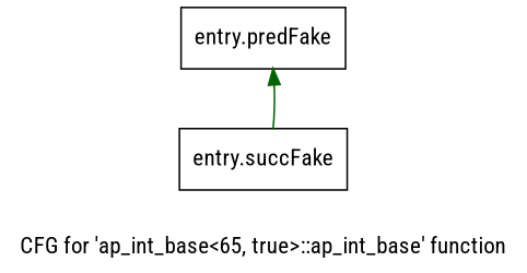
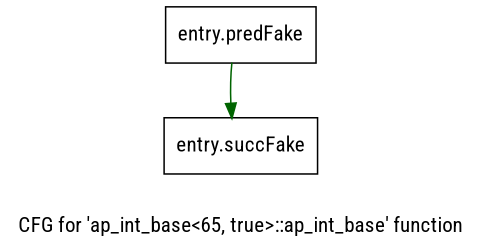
  digraph {
    label="CFG for 'ap_int_base\<65, true\>::ap_int_base' function"
    fontname="Roboto Condensed"
    node [shape=record fontname="Roboto Condensed"]
    n1 [label="{entry.predFake}"]
    n2 [filename="/tools/Xilinx/Vitis_HLS/2022.1/include/ap_int_base.h" label="{entry.succFake}" linenumber=154]
-   n2 -> n1 [execusionnum=0 filename="/tools/Xilinx/Vitis_HLS/2022.1/include/ap_int_base.h" color=darkgreen fontname="Roboto Condensed"]
+   n1 -> n2 [execusionnum=0 filename="/tools/Xilinx/Vitis_HLS/2022.1/include/ap_int_base.h" color=darkgreen fontname="Roboto Condensed"]
  }
